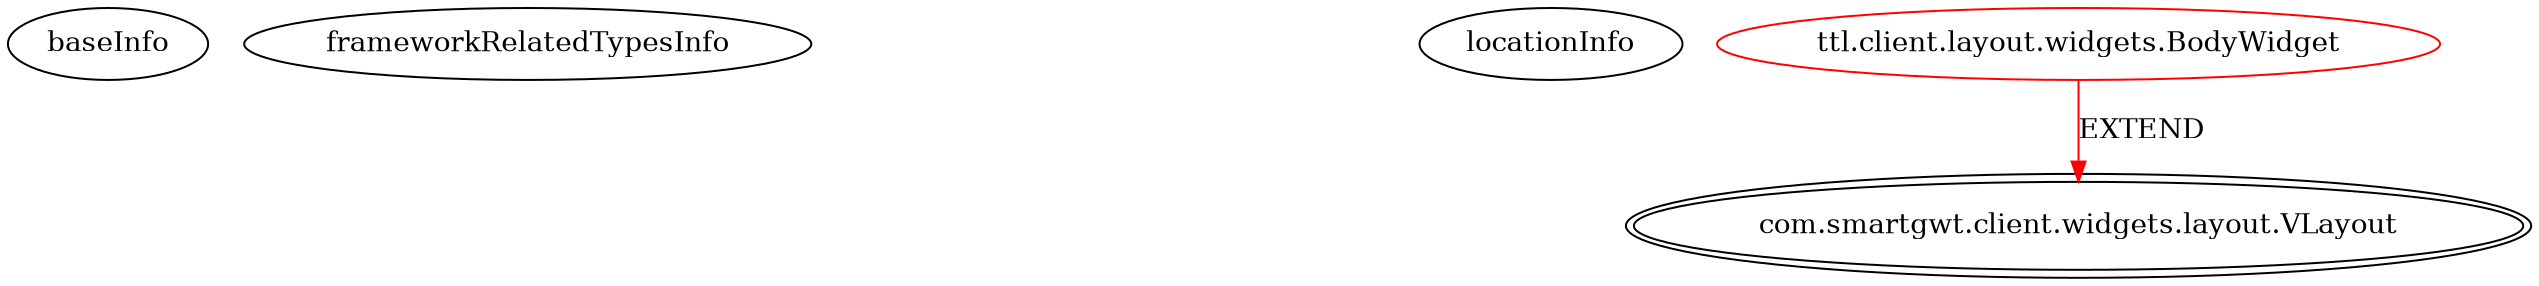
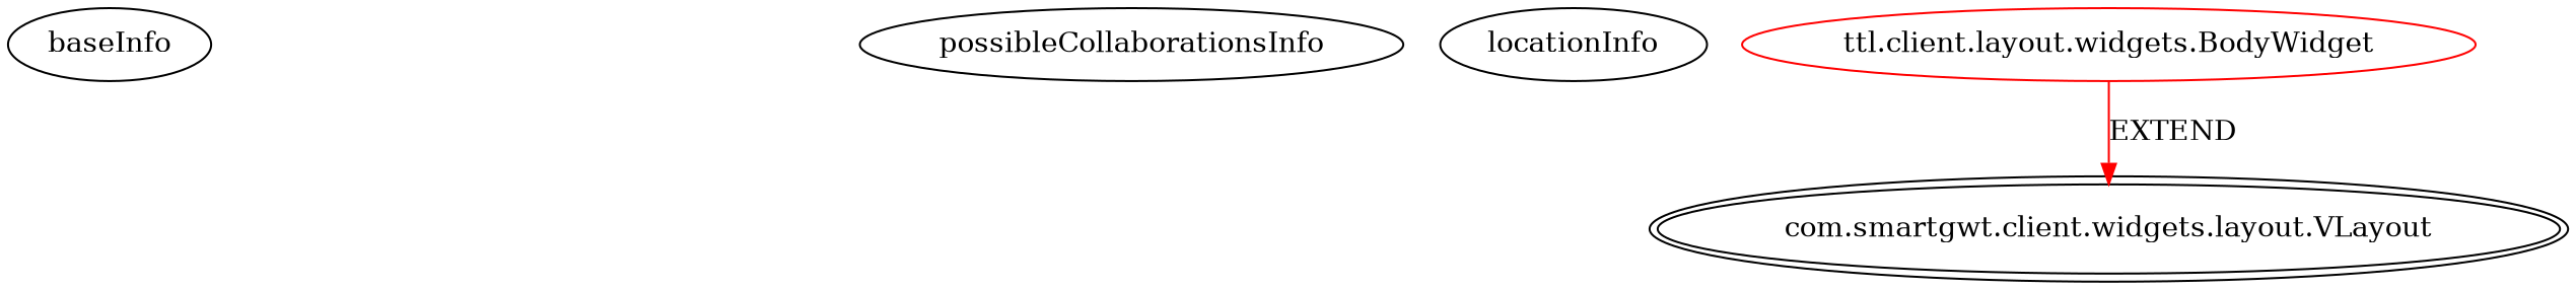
  digraph {
    baseInfo [category=extension_graph graphId=363 isAnonymous=false possibleRelation=false]
-   frameworkRelatedTypesInfo [0="com.smartgwt.client.widgets.layout.VLayout"]
+   possibleCollaborationsInfo
    locationInfo [contextSignature=BodyWidget filePath="/Namrack-TeachToLearn/TeachToLearn-master/TeachToLearn/src/ttl/client/layout/widgets/BodyWidget.java" graphId=363 projectName="Namrack-TeachToLearn"]
    n5 [color=red isFrameworkType=false label="ttl.client.layout.widgets.BodyWidget" vertexType=ROOT_CLIENT_CLASS_DECLARATION]
    n6 [isFrameworkType=true label="com.smartgwt.client.widgets.layout.VLayout" peripheries=2 vertexType=FRAMEWORK_CLASS_TYPE]
    n5 -> n6 [color=red label=EXTEND]
  }
